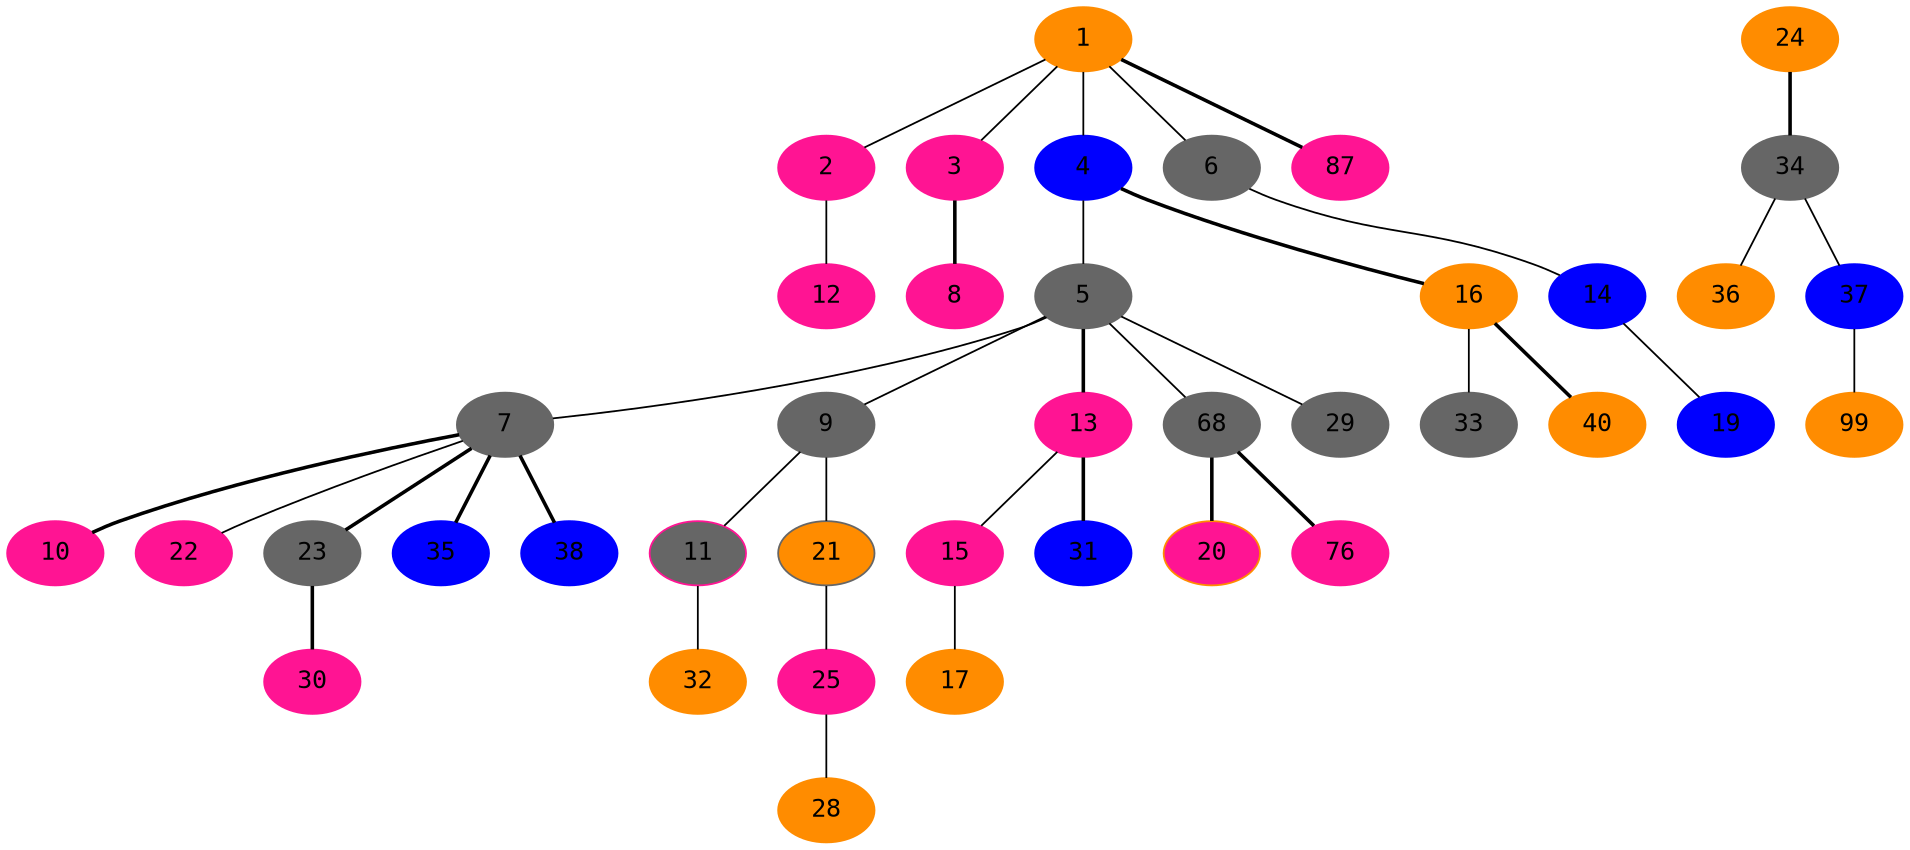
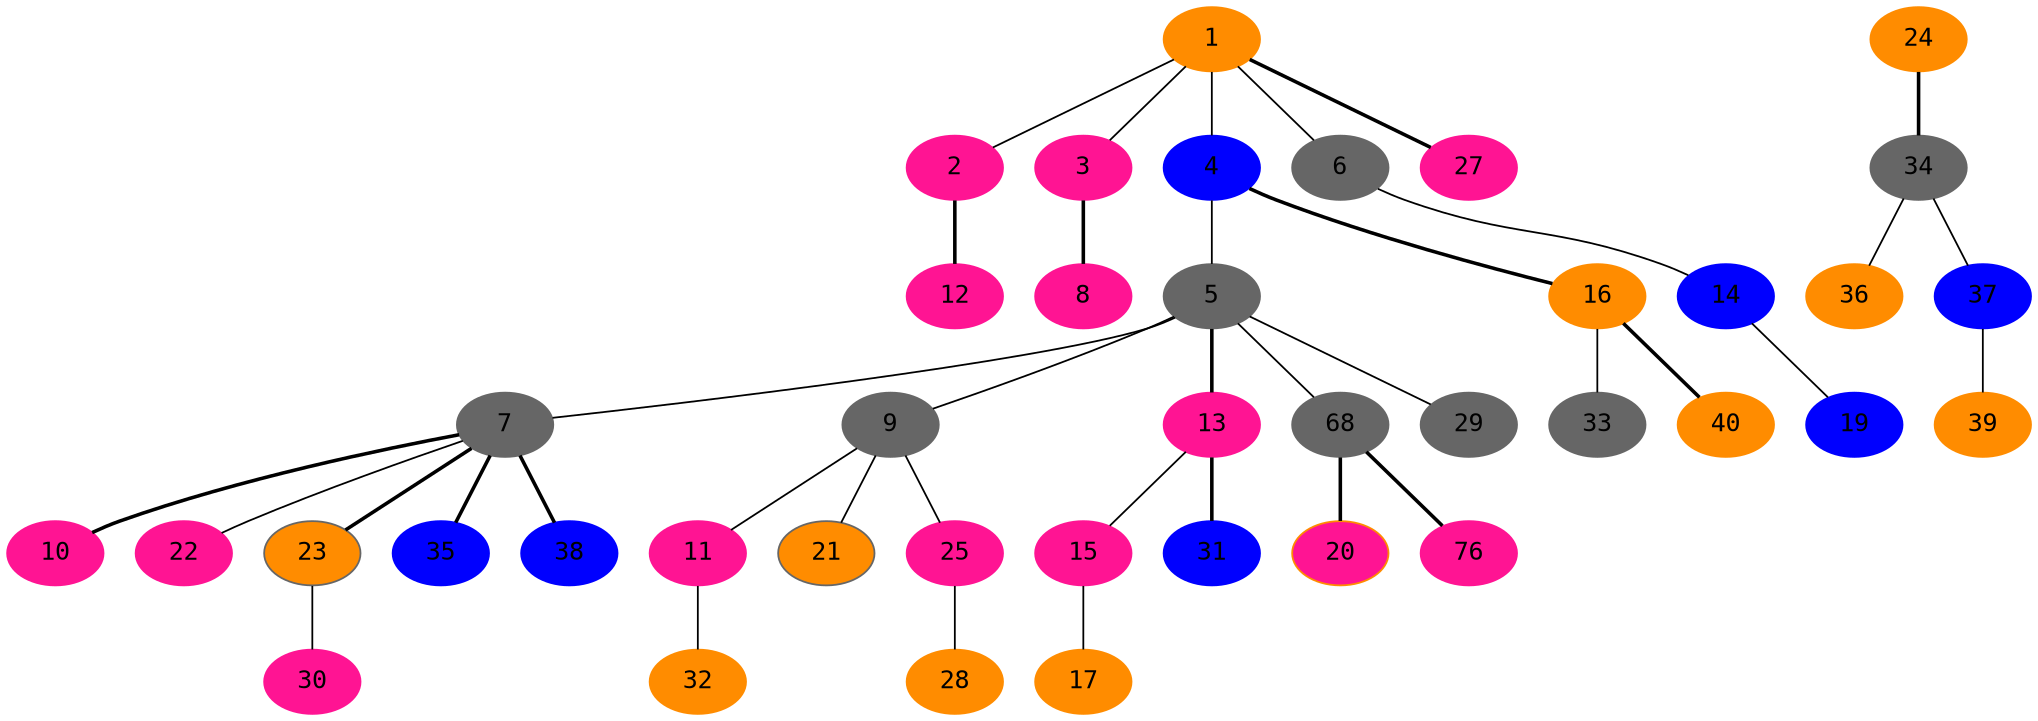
  graph {
    fontname="DejaVu Sans Mono"
    node [color=deeppink fontname="DejaVu Sans Mono" style=filled]
    edge [fontname="DejaVu Sans Mono" style=solid weight=1.0]
    1 [color=darkorange]
    2
    3
    4 [color=blue]
    6 [color=gray40]
-   27 [label=87]
+   27
    12
    8
    5 [color=gray40]
    16 [color=darkorange]
    14 [color=blue]
    7 [color=gray40]
    9 [color=gray40]
    13
    n15 [color=gray40 label=68]
    29 [color=gray40]
    33 [color=gray40]
    40 [color=darkorange]
    10
    22
-   23 [color=gray40]
+   23 [color=gray40 fillcolor=darkorange]
    35 [color=blue]
    38 [color=blue]
-   11 [fillcolor=gray40]
+   11
    21 [color=gray40 fillcolor=darkorange]
    15
    31 [color=blue]
    20 [color=darkorange fillcolor=deeppink]
    n29 [label=76]
    19 [color=blue]
    30
    32 [color=darkorange]
    25
    17 [color=darkorange]
    28 [color=darkorange]
    24 [color=darkorange]
    34 [color=gray40]
    36 [color=darkorange]
    37 [color=blue]
-   39 [color=darkorange label=99]
+   39 [color=darkorange]
    1 -- 2
    1 -- 3
    1 -- 4
    1 -- 6
    1 -- 27 [style=bold]
-   2 -- 12
+   2 -- 12 [style=bold]
    3 -- 8 [style=bold weight=2.0]
    4 -- 5
    4 -- 16 [style=bold]
    6 -- 14
    5 -- 7 [weight=3.0]
    5 -- 9
    5 -- 13 [style=bold]
    5 -- n15
    5 -- 29
    16 -- 33
    16 -- 40 [style=bold]
    14 -- 19
    7 -- 10 [style=bold]
    7 -- 22
    7 -- 23 [style=bold]
    7 -- 35 [style=bold]
    7 -- 38 [style=bold]
    9 -- 11
    9 -- 21
    13 -- 15
    13 -- 31 [style=bold weight=2.0]
    n15 -- 20 [style=bold weight=3.0]
    n15 -- n29 [style=bold]
-   23 -- 30 [style=bold]
+   23 -- 30
    11 -- 32
-   21 -- 25
+   9 -- 25
    15 -- 17
    25 -- 28
    24 -- 34 [style=bold]
    34 -- 36
    34 -- 37
    37 -- 39
  }
